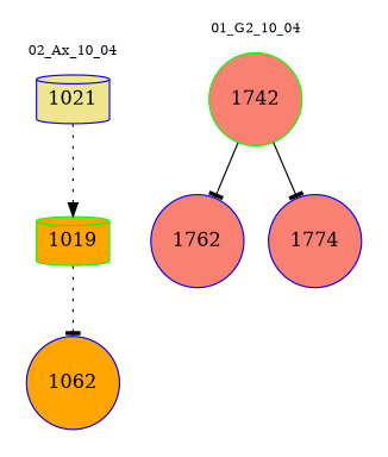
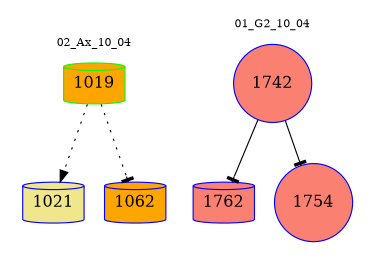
  digraph {
    node [color=blue fillcolor=salmon shape=cylinder style=filled]
    edge [arrowhead=tee color=black style=dotted]
    n1 [color=green fillcolor=orange label=1019]
    n2 [fillcolor=khaki label=1021]
-   n3 [fillcolor=orange label=1062 shape=circle]
-   n4 [color=green label=1742 shape=circle]
-   n5 [label=1762 shape=circle]
-   n6 [label=1774 shape=circle]
+   n3 [fillcolor=orange label=1062]
+   n4 [label=1742 shape=circle]
+   n5 [label=1762]
+   n6 [label=1754 shape=circle]
    subgraph cluster_1 {
      color=white
      fontsize=10
      label="02_Ax_10_04"
      n1
      n2
      n3
    }
    subgraph cluster_2 {
      color=white
      fontsize=10
      label="01_G2_10_04"
      n4
      n5
      n6
    }
-   n2 -> n1 [arrowhead=normal]
+   n1 -> n2 [arrowhead=normal]
    n1 -> n3
    n4 -> n5 [style=solid]
    n4 -> n6 [style=solid]
  }
